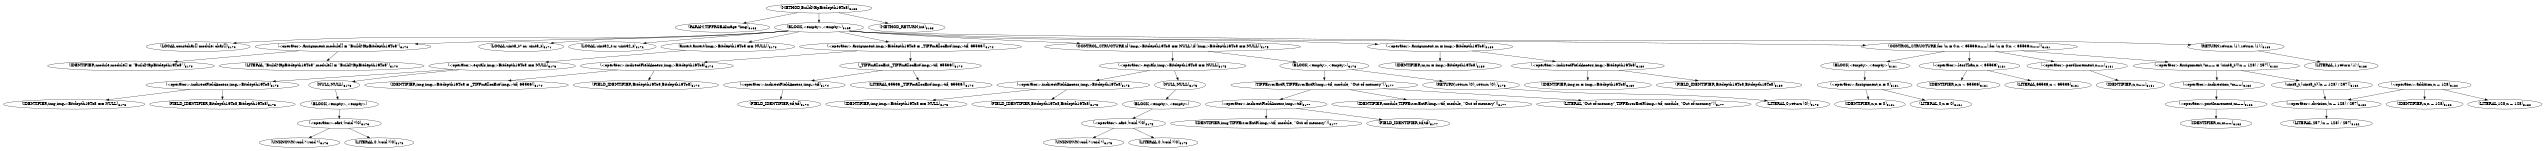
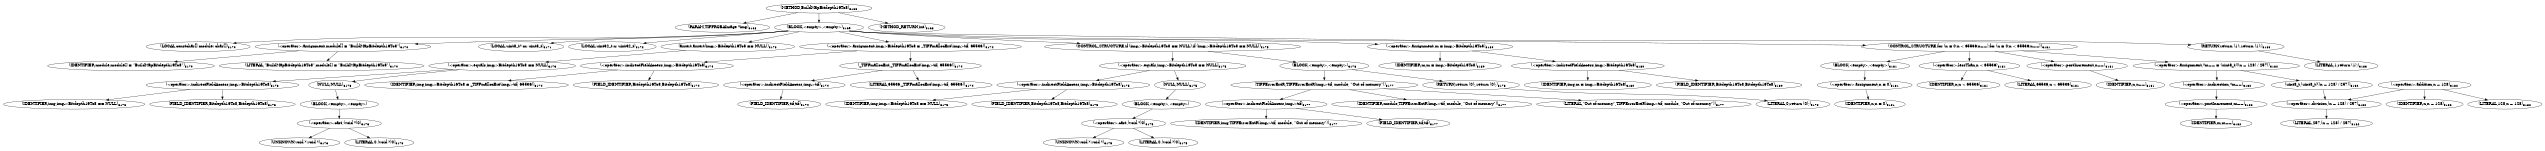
  digraph {
    n1 [label=<(METHOD,BuildMapBitdepth16To8)<SUB>3168</SUB>>]
    n2 [label=<(PARAM,TIFFRGBAImage *img)<SUB>3168</SUB>>]
    n3 [label=<(BLOCK,&lt;empty&gt;,&lt;empty&gt;)<SUB>3169</SUB>>]
    n4 [label=<(METHOD_RETURN,int)<SUB>3168</SUB>>]
    n5 [label=<(LOCAL,constchar[] module: char[])<SUB>3170</SUB>>]
    n6 [label=<(&lt;operator&gt;.assignment,module[] = &quot;BuildMapBitdepth16To8&quot;)<SUB>3170</SUB>>]
    n7 [label=<(LOCAL,uint8_t* m: uint8_t)<SUB>3171</SUB>>]
    n8 [label=<(LOCAL,uint32_t n: uint32_t)<SUB>3172</SUB>>]
    n9 [label=<(assert,assert(img-&gt;Bitdepth16To8 == NULL))<SUB>3173</SUB>>]
    n10 [label=<(&lt;operator&gt;.assignment,img-&gt;Bitdepth16To8 = _TIFFmallocExt(img-&gt;tif, 65536))<SUB>3174</SUB>>]
    n11 [label=<(CONTROL_STRUCTURE,if (img-&gt;Bitdepth16To8 == NULL),if (img-&gt;Bitdepth16To8 == NULL))<SUB>3175</SUB>>]
    n12 [label=<(&lt;operator&gt;.assignment,m = img-&gt;Bitdepth16To8)<SUB>3180</SUB>>]
    n13 [label=<(CONTROL_STRUCTURE,for (n = 0;n &lt; 65536;n++),for (n = 0;n &lt; 65536;n++))<SUB>3181</SUB>>]
    n14 [label=<(RETURN,return (1);,return (1);)<SUB>3183</SUB>>]
    n15 [label=<(IDENTIFIER,module,module[] = &quot;BuildMapBitdepth16To8&quot;)<SUB>3170</SUB>>]
    n16 [label=<(LITERAL,&quot;BuildMapBitdepth16To8&quot;,module[] = &quot;BuildMapBitdepth16To8&quot;)<SUB>3170</SUB>>]
    n17 [label=<(&lt;operator&gt;.equals,img-&gt;Bitdepth16To8 == NULL)<SUB>3173</SUB>>]
    n18 [label=<(&lt;operator&gt;.indirectFieldAccess,img-&gt;Bitdepth16To8)<SUB>3174</SUB>>]
    n19 [label=<(_TIFFmallocExt,_TIFFmallocExt(img-&gt;tif, 65536))<SUB>3174</SUB>>]
    n20 [label=<(&lt;operator&gt;.equals,img-&gt;Bitdepth16To8 == NULL)<SUB>3175</SUB>>]
    n21 [label=<(BLOCK,&lt;empty&gt;,&lt;empty&gt;)<SUB>3176</SUB>>]
    n22 [label=<(IDENTIFIER,m,m = img-&gt;Bitdepth16To8)<SUB>3180</SUB>>]
    n23 [label=<(&lt;operator&gt;.indirectFieldAccess,img-&gt;Bitdepth16To8)<SUB>3180</SUB>>]
    n24 [label=<(BLOCK,&lt;empty&gt;,&lt;empty&gt;)<SUB>3181</SUB>>]
    n25 [label=<(&lt;operator&gt;.lessThan,n &lt; 65536)<SUB>3181</SUB>>]
    n26 [label=<(&lt;operator&gt;.postIncrement,n++)<SUB>3181</SUB>>]
    n27 [label=<(&lt;operator&gt;.assignment,*m++ = (uint8_t)((n + 128) / 257))<SUB>3182</SUB>>]
    n28 [label=<(LITERAL,1,return (1);)<SUB>3183</SUB>>]
    n29 [label=<(&lt;operator&gt;.indirectFieldAccess,img-&gt;Bitdepth16To8)<SUB>3173</SUB>>]
    n30 [label=<(NULL,NULL)<SUB>3173</SUB>>]
    n31 [label=<(IDENTIFIER,img,img-&gt;Bitdepth16To8 == NULL)<SUB>3173</SUB>>]
    n32 [label=<(FIELD_IDENTIFIER,Bitdepth16To8,Bitdepth16To8)<SUB>3173</SUB>>]
    n33 [label=<(BLOCK,&lt;empty&gt;,&lt;empty&gt;)>]
    n34 [label=<(&lt;operator&gt;.cast,(void *)0)<SUB>3173</SUB>>]
    n35 [label=<(UNKNOWN,void *,void *)<SUB>3173</SUB>>]
    n36 [label=<(LITERAL,0,(void *)0)<SUB>3173</SUB>>]
    n37 [label=<(IDENTIFIER,img,img-&gt;Bitdepth16To8 = _TIFFmallocExt(img-&gt;tif, 65536))<SUB>3174</SUB>>]
    n38 [label=<(FIELD_IDENTIFIER,Bitdepth16To8,Bitdepth16To8)<SUB>3174</SUB>>]
    n39 [label=<(&lt;operator&gt;.indirectFieldAccess,img-&gt;tif)<SUB>3174</SUB>>]
    n40 [label=<(LITERAL,65536,_TIFFmallocExt(img-&gt;tif, 65536))<SUB>3174</SUB>>]
    n41 [label=<(FIELD_IDENTIFIER,tif,tif)<SUB>3174</SUB>>]
    n42 [label=<(&lt;operator&gt;.indirectFieldAccess,img-&gt;Bitdepth16To8)<SUB>3175</SUB>>]
    n43 [label=<(NULL,NULL)<SUB>3175</SUB>>]
    n44 [label=<(TIFFErrorExtR,TIFFErrorExtR(img-&gt;tif, module, &quot;Out of memory&quot;))<SUB>3177</SUB>>]
    n45 [label=<(RETURN,return (0);,return (0);)<SUB>3178</SUB>>]
    n46 [label=<(IDENTIFIER,img,img-&gt;Bitdepth16To8 == NULL)<SUB>3175</SUB>>]
    n47 [label=<(FIELD_IDENTIFIER,Bitdepth16To8,Bitdepth16To8)<SUB>3175</SUB>>]
    n48 [label=<(BLOCK,&lt;empty&gt;,&lt;empty&gt;)>]
    n49 [label=<(&lt;operator&gt;.cast,(void *)0)<SUB>3175</SUB>>]
    n50 [label=<(UNKNOWN,void *,void *)<SUB>3175</SUB>>]
    n51 [label=<(LITERAL,0,(void *)0)<SUB>3175</SUB>>]
    n52 [label=<(&lt;operator&gt;.indirectFieldAccess,img-&gt;tif)<SUB>3177</SUB>>]
    n53 [label=<(IDENTIFIER,module,TIFFErrorExtR(img-&gt;tif, module, &quot;Out of memory&quot;))<SUB>3177</SUB>>]
    n54 [label=<(LITERAL,&quot;Out of memory&quot;,TIFFErrorExtR(img-&gt;tif, module, &quot;Out of memory&quot;))<SUB>3177</SUB>>]
    n55 [label=<(LITERAL,0,return (0);)<SUB>3178</SUB>>]
    n56 [label=<(IDENTIFIER,img,TIFFErrorExtR(img-&gt;tif, module, &quot;Out of memory&quot;))<SUB>3177</SUB>>]
    n57 [label=<(FIELD_IDENTIFIER,tif,tif)<SUB>3177</SUB>>]
    n58 [label=<(IDENTIFIER,img,m = img-&gt;Bitdepth16To8)<SUB>3180</SUB>>]
    n59 [label=<(FIELD_IDENTIFIER,Bitdepth16To8,Bitdepth16To8)<SUB>3180</SUB>>]
    n60 [label=<(&lt;operator&gt;.assignment,n = 0)<SUB>3181</SUB>>]
    n61 [label=<(IDENTIFIER,n,n &lt; 65536)<SUB>3181</SUB>>]
    n62 [label=<(LITERAL,65536,n &lt; 65536)<SUB>3181</SUB>>]
    n63 [label=<(IDENTIFIER,n,n++)<SUB>3181</SUB>>]
    n64 [label=<(&lt;operator&gt;.indirection,*m++)<SUB>3182</SUB>>]
    n65 [label=<(uint8_t,(uint8_t)((n + 128) / 257))<SUB>3182</SUB>>]
    n66 [label=<(IDENTIFIER,n,n = 0)<SUB>3181</SUB>>]
-   n67 [label=<(LITERAL,0,n = 0)<SUB>3181</SUB>>]
    n68 [label=<(&lt;operator&gt;.postIncrement,m++)<SUB>3182</SUB>>]
    n69 [label=<(&lt;operator&gt;.division,(n + 128) / 257)<SUB>3182</SUB>>]
    n70 [label=<(IDENTIFIER,m,m++)<SUB>3182</SUB>>]
    n71 [label=<(LITERAL,257,(n + 128) / 257)<SUB>3182</SUB>>]
    n72 [label=<(&lt;operator&gt;.addition,n + 128)<SUB>3182</SUB>>]
    n73 [label=<(IDENTIFIER,n,n + 128)<SUB>3182</SUB>>]
    n74 [label=<(LITERAL,128,n + 128)<SUB>3182</SUB>>]
    n1 -> n2
    n1 -> n3
    n1 -> n4
    n3 -> n5
    n3 -> n6
    n3 -> n7
    n3 -> n8
    n3 -> n9
    n3 -> n10
    n3 -> n11
    n3 -> n12
    n3 -> n13
    n3 -> n14
    n6 -> n15
    n6 -> n16
    n9 -> n17
    n10 -> n18
    n10 -> n19
    n11 -> n20
    n11 -> n21
    n12 -> n22
    n12 -> n23
    n13 -> n24
    n13 -> n25
    n13 -> n26
    n13 -> n27
    n14 -> n28
    n17 -> n29
    n17 -> n30
    n18 -> n37
    n18 -> n38
    n19 -> n39
    n19 -> n40
    n20 -> n42
    n20 -> n43
    n21 -> n44
    n21 -> n45
    n23 -> n58
    n23 -> n59
    n24 -> n60
    n25 -> n61
    n25 -> n62
    n26 -> n63
    n27 -> n64
    n27 -> n65
    n29 -> n31
    n29 -> n32
    n30 -> n33
    n33 -> n34
    n34 -> n35
    n34 -> n36
    n39 -> n41
    n42 -> n46
    n42 -> n47
    n43 -> n48
    n44 -> n52
    n44 -> n53
    n44 -> n54
    n45 -> n55
    n48 -> n49
    n49 -> n50
    n49 -> n51
    n52 -> n56
    n52 -> n57
    n60 -> n66
-   n60 -> n67
    n64 -> n68
    n65 -> n69
    n68 -> n70
    n69 -> n71
    n72 -> n69
    n72 -> n73
    n72 -> n74
  }
